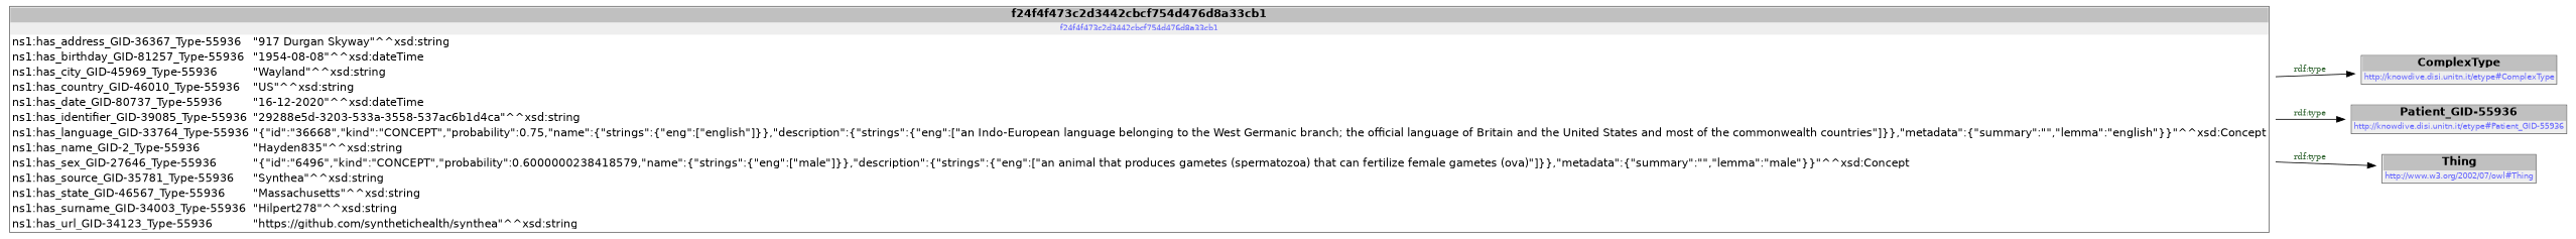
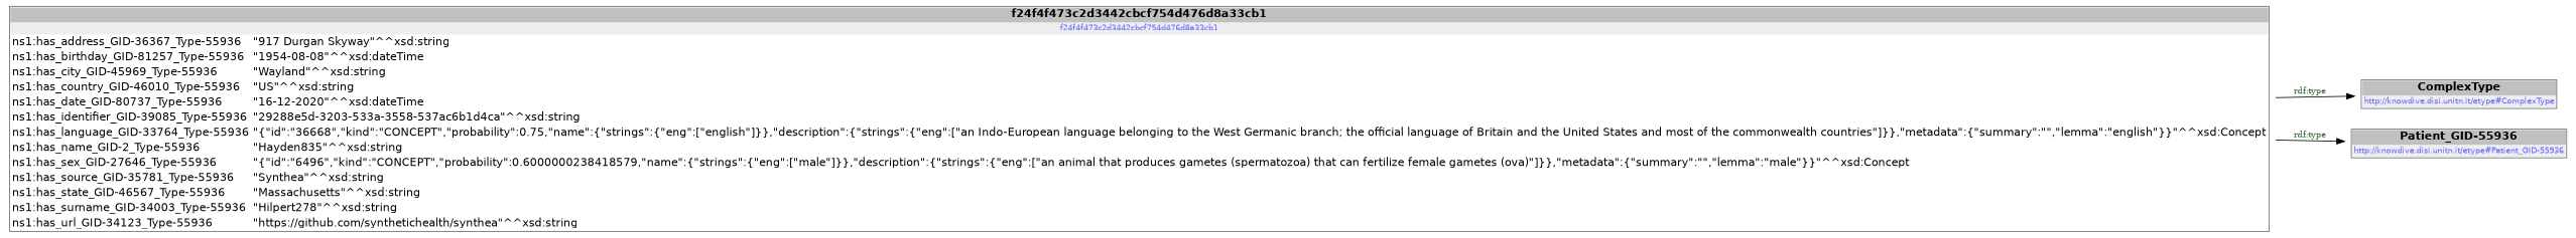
  digraph {
    rankdir=LR
    node [color=black fontname="DejaVu Sans" shape=none]
    edge [color=BLACK]
    n1 [label=< <table color='#666666' cellborder='0' cellspacing='0' border='1'><tr><td colspan='2' bgcolor='grey'><B>f24f4f473c2d3442cbcf754d476d8a33cb1</B></td></tr><tr><td href='f24f4f473c2d3442cbcf754d476d8a33cb1' bgcolor='#eeeeee' colspan='2'><font point-size='10' color='#6666ff'>f24f4f473c2d3442cbcf754d476d8a33cb1</font></td></tr><tr><td align='left'>ns1:has_address_GID-36367_Type-55936</td><td align='left'>&quot;917 Durgan Skyway&quot;^^xsd:string</td></tr><tr><td align='left'>ns1:has_birthday_GID-81257_Type-55936</td><td align='left'>&quot;1954-08-08&quot;^^xsd:dateTime</td></tr><tr><td align='left'>ns1:has_city_GID-45969_Type-55936</td><td align='left'>&quot;Wayland&quot;^^xsd:string</td></tr><tr><td align='left'>ns1:has_country_GID-46010_Type-55936</td><td align='left'>&quot;US&quot;^^xsd:string</td></tr><tr><td align='left'>ns1:has_date_GID-80737_Type-55936</td><td align='left'>&quot;16-12-2020&quot;^^xsd:dateTime</td></tr><tr><td align='left'>ns1:has_identifier_GID-39085_Type-55936</td><td align='left'>&quot;29288e5d-3203-533a-3558-537ac6b1d4ca&quot;^^xsd:string</td></tr><tr><td align='left'>ns1:has_language_GID-33764_Type-55936</td><td align='left'>&quot;{&quot;id&quot;:&quot;36668&quot;,&quot;kind&quot;:&quot;CONCEPT&quot;,&quot;probability&quot;:0.75,&quot;name&quot;:{&quot;strings&quot;:{&quot;eng&quot;:[&quot;english&quot;]}},&quot;description&quot;:{&quot;strings&quot;:{&quot;eng&quot;:[&quot;an Indo-European language belonging to the West Germanic branch; the official language of Britain and the United States and most of the commonwealth countries&quot;]}},&quot;metadata&quot;:{&quot;summary&quot;:&quot;&quot;,&quot;lemma&quot;:&quot;english&quot;}}&quot;^^xsd:Concept</td></tr><tr><td align='left'>ns1:has_name_GID-2_Type-55936</td><td align='left'>&quot;Hayden835&quot;^^xsd:string</td></tr><tr><td align='left'>ns1:has_sex_GID-27646_Type-55936</td><td align='left'>&quot;{&quot;id&quot;:&quot;6496&quot;,&quot;kind&quot;:&quot;CONCEPT&quot;,&quot;probability&quot;:0.6000000238418579,&quot;name&quot;:{&quot;strings&quot;:{&quot;eng&quot;:[&quot;male&quot;]}},&quot;description&quot;:{&quot;strings&quot;:{&quot;eng&quot;:[&quot;an animal that produces gametes (spermatozoa) that can fertilize female gametes (ova)&quot;]}},&quot;metadata&quot;:{&quot;summary&quot;:&quot;&quot;,&quot;lemma&quot;:&quot;male&quot;}}&quot;^^xsd:Concept</td></tr><tr><td align='left'>ns1:has_source_GID-35781_Type-55936</td><td align='left'>&quot;Synthea&quot;^^xsd:string</td></tr><tr><td align='left'>ns1:has_state_GID-46567_Type-55936</td><td align='left'>&quot;Massachusetts&quot;^^xsd:string</td></tr><tr><td align='left'>ns1:has_surname_GID-34003_Type-55936</td><td align='left'>&quot;Hilpert278&quot;^^xsd:string</td></tr><tr><td align='left'>ns1:has_url_GID-34123_Type-55936</td><td align='left'>&quot;https://github.com/synthetichealth/synthea&quot;^^xsd:string</td></tr></table> >]
    n2 [label=< <table color='#666666' cellborder='0' cellspacing='0' border='1'><tr><td colspan='2' bgcolor='grey'><B>ComplexType</B></td></tr><tr><td href='http://knowdive.disi.unitn.it/etype#ComplexType' bgcolor='#eeeeee' colspan='2'><font point-size='10' color='#6666ff'>http://knowdive.disi.unitn.it/etype#ComplexType</font></td></tr></table> >]
    n3 [label=< <table color='#666666' cellborder='0' cellspacing='0' border='1'><tr><td colspan='2' bgcolor='grey'><B>Patient_GID-55936</B></td></tr><tr><td href='http://knowdive.disi.unitn.it/etype#Patient_GID-55936' bgcolor='#eeeeee' colspan='2'><font point-size='10' color='#6666ff'>http://knowdive.disi.unitn.it/etype#Patient_GID-55936</font></td></tr></table> >]
-   n4 [label=< <table color='#666666' cellborder='0' cellspacing='0' border='1'><tr><td colspan='2' bgcolor='grey'><B>Thing</B></td></tr><tr><td href='http://www.w3.org/2002/07/owl#Thing' bgcolor='#eeeeee' colspan='2'><font point-size='10' color='#6666ff'>http://www.w3.org/2002/07/owl#Thing</font></td></tr></table> >]
    n1 -> n2 [label=< <font point-size='10' color='#336633'>rdf:type</font> >]
    n1 -> n3 [label=< <font point-size='10' color='#336633'>rdf:type</font> >]
-   n1 -> n4 [label=< <font point-size='10' color='#336633'>rdf:type</font> >]
  }
